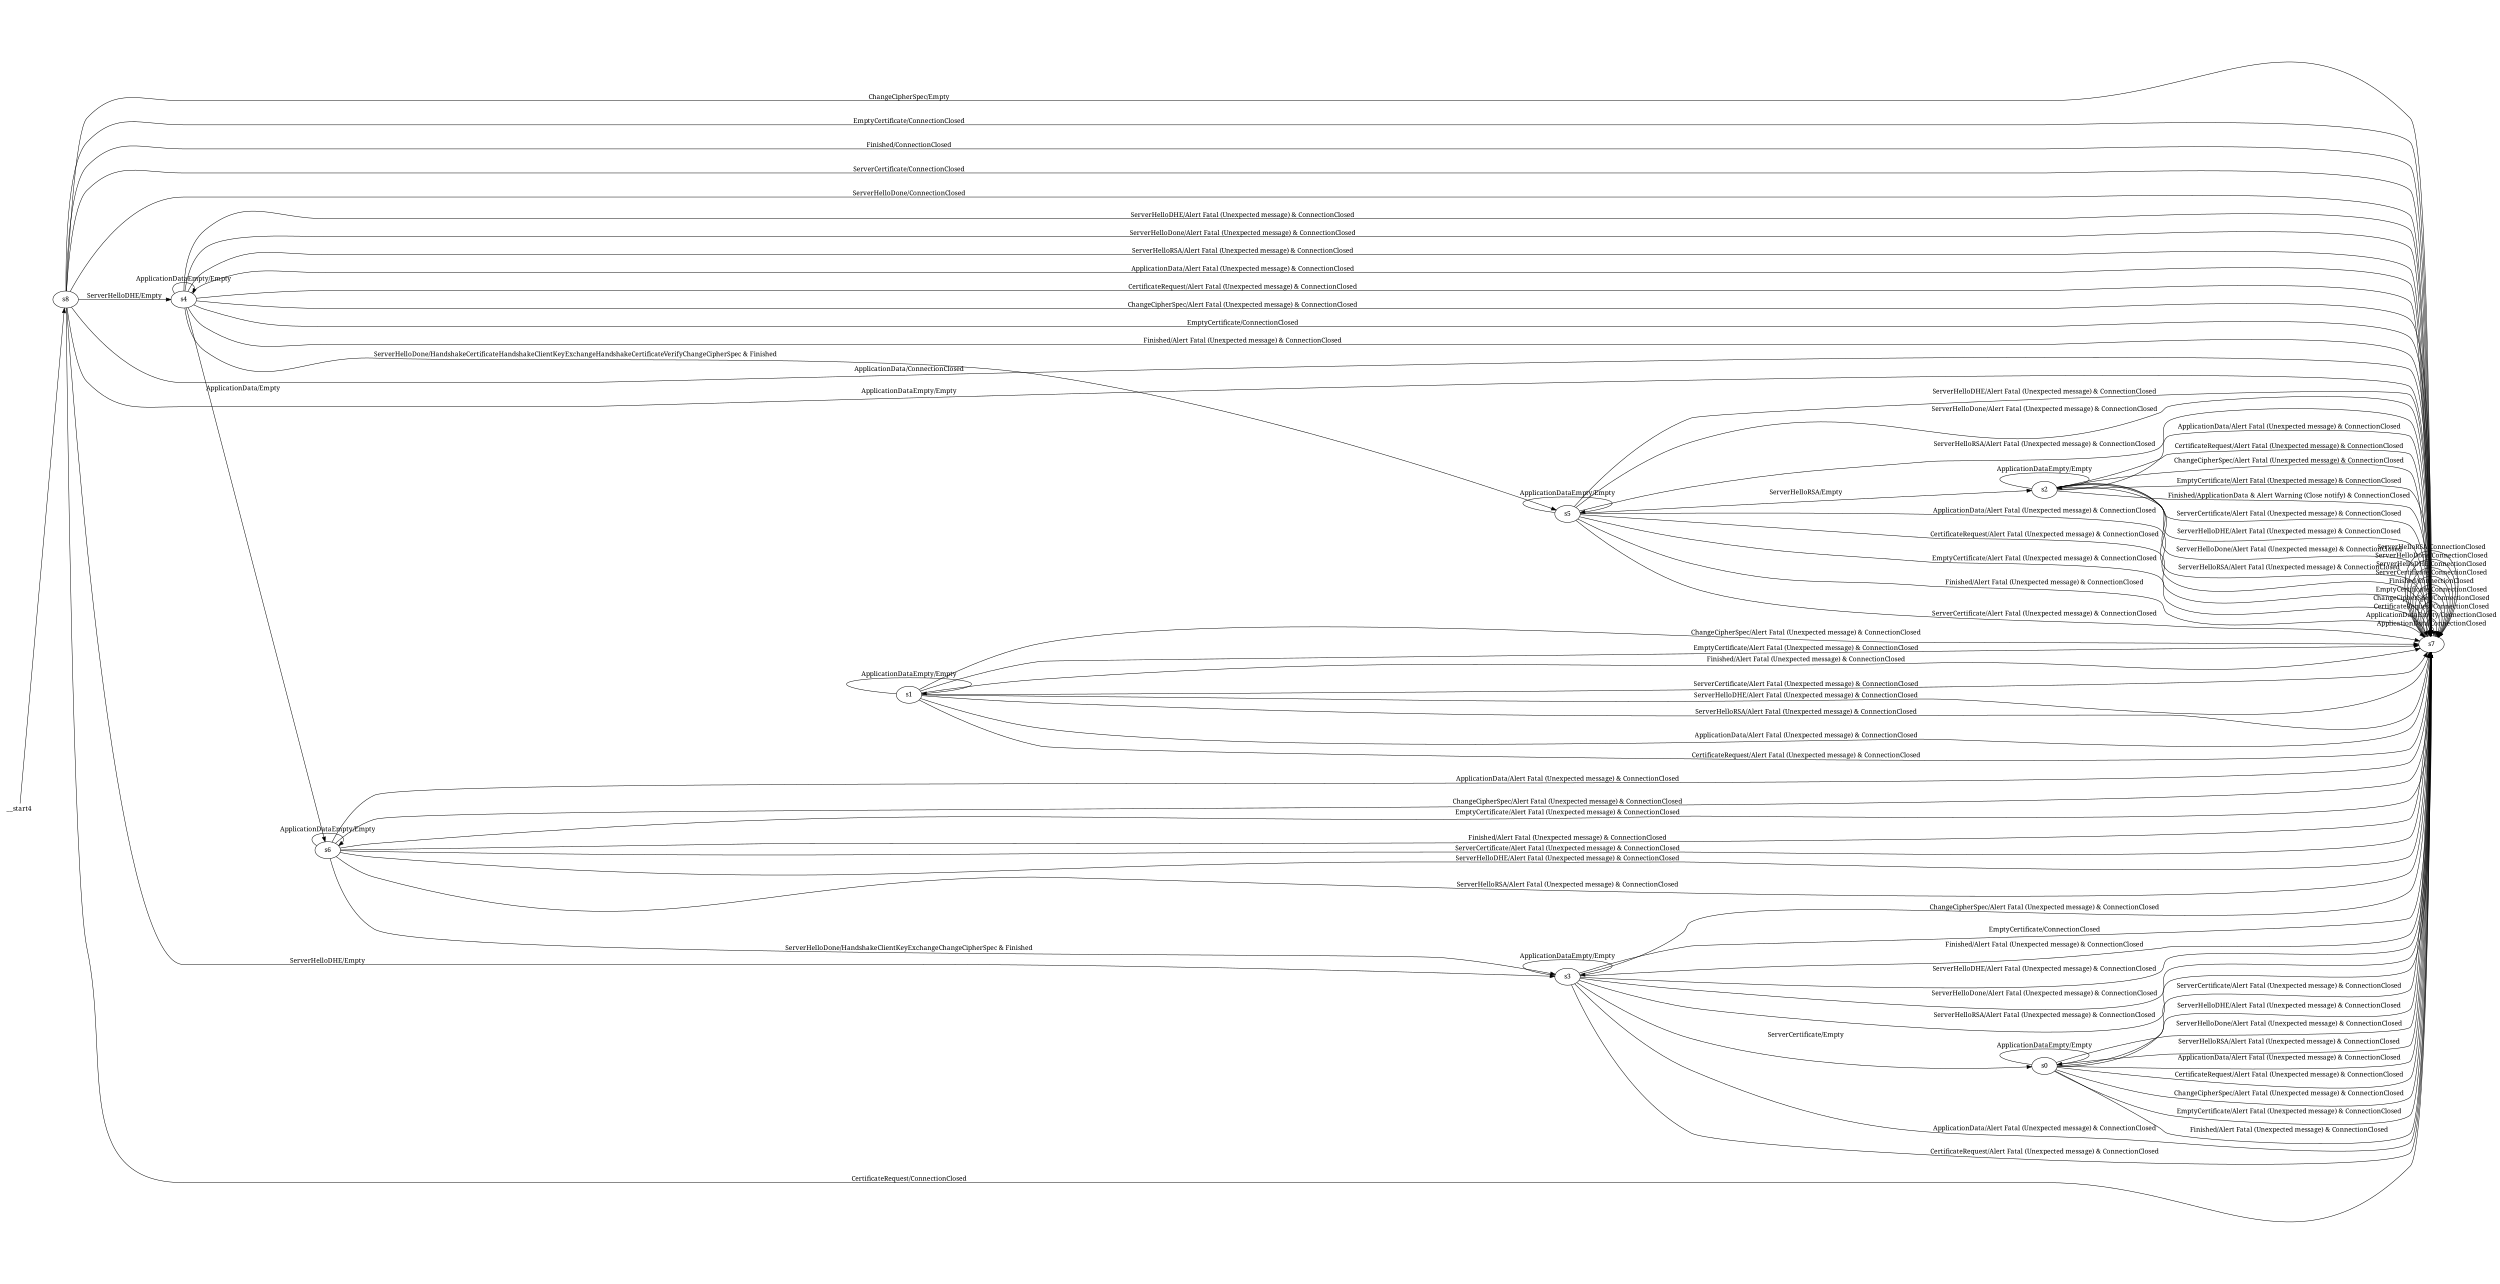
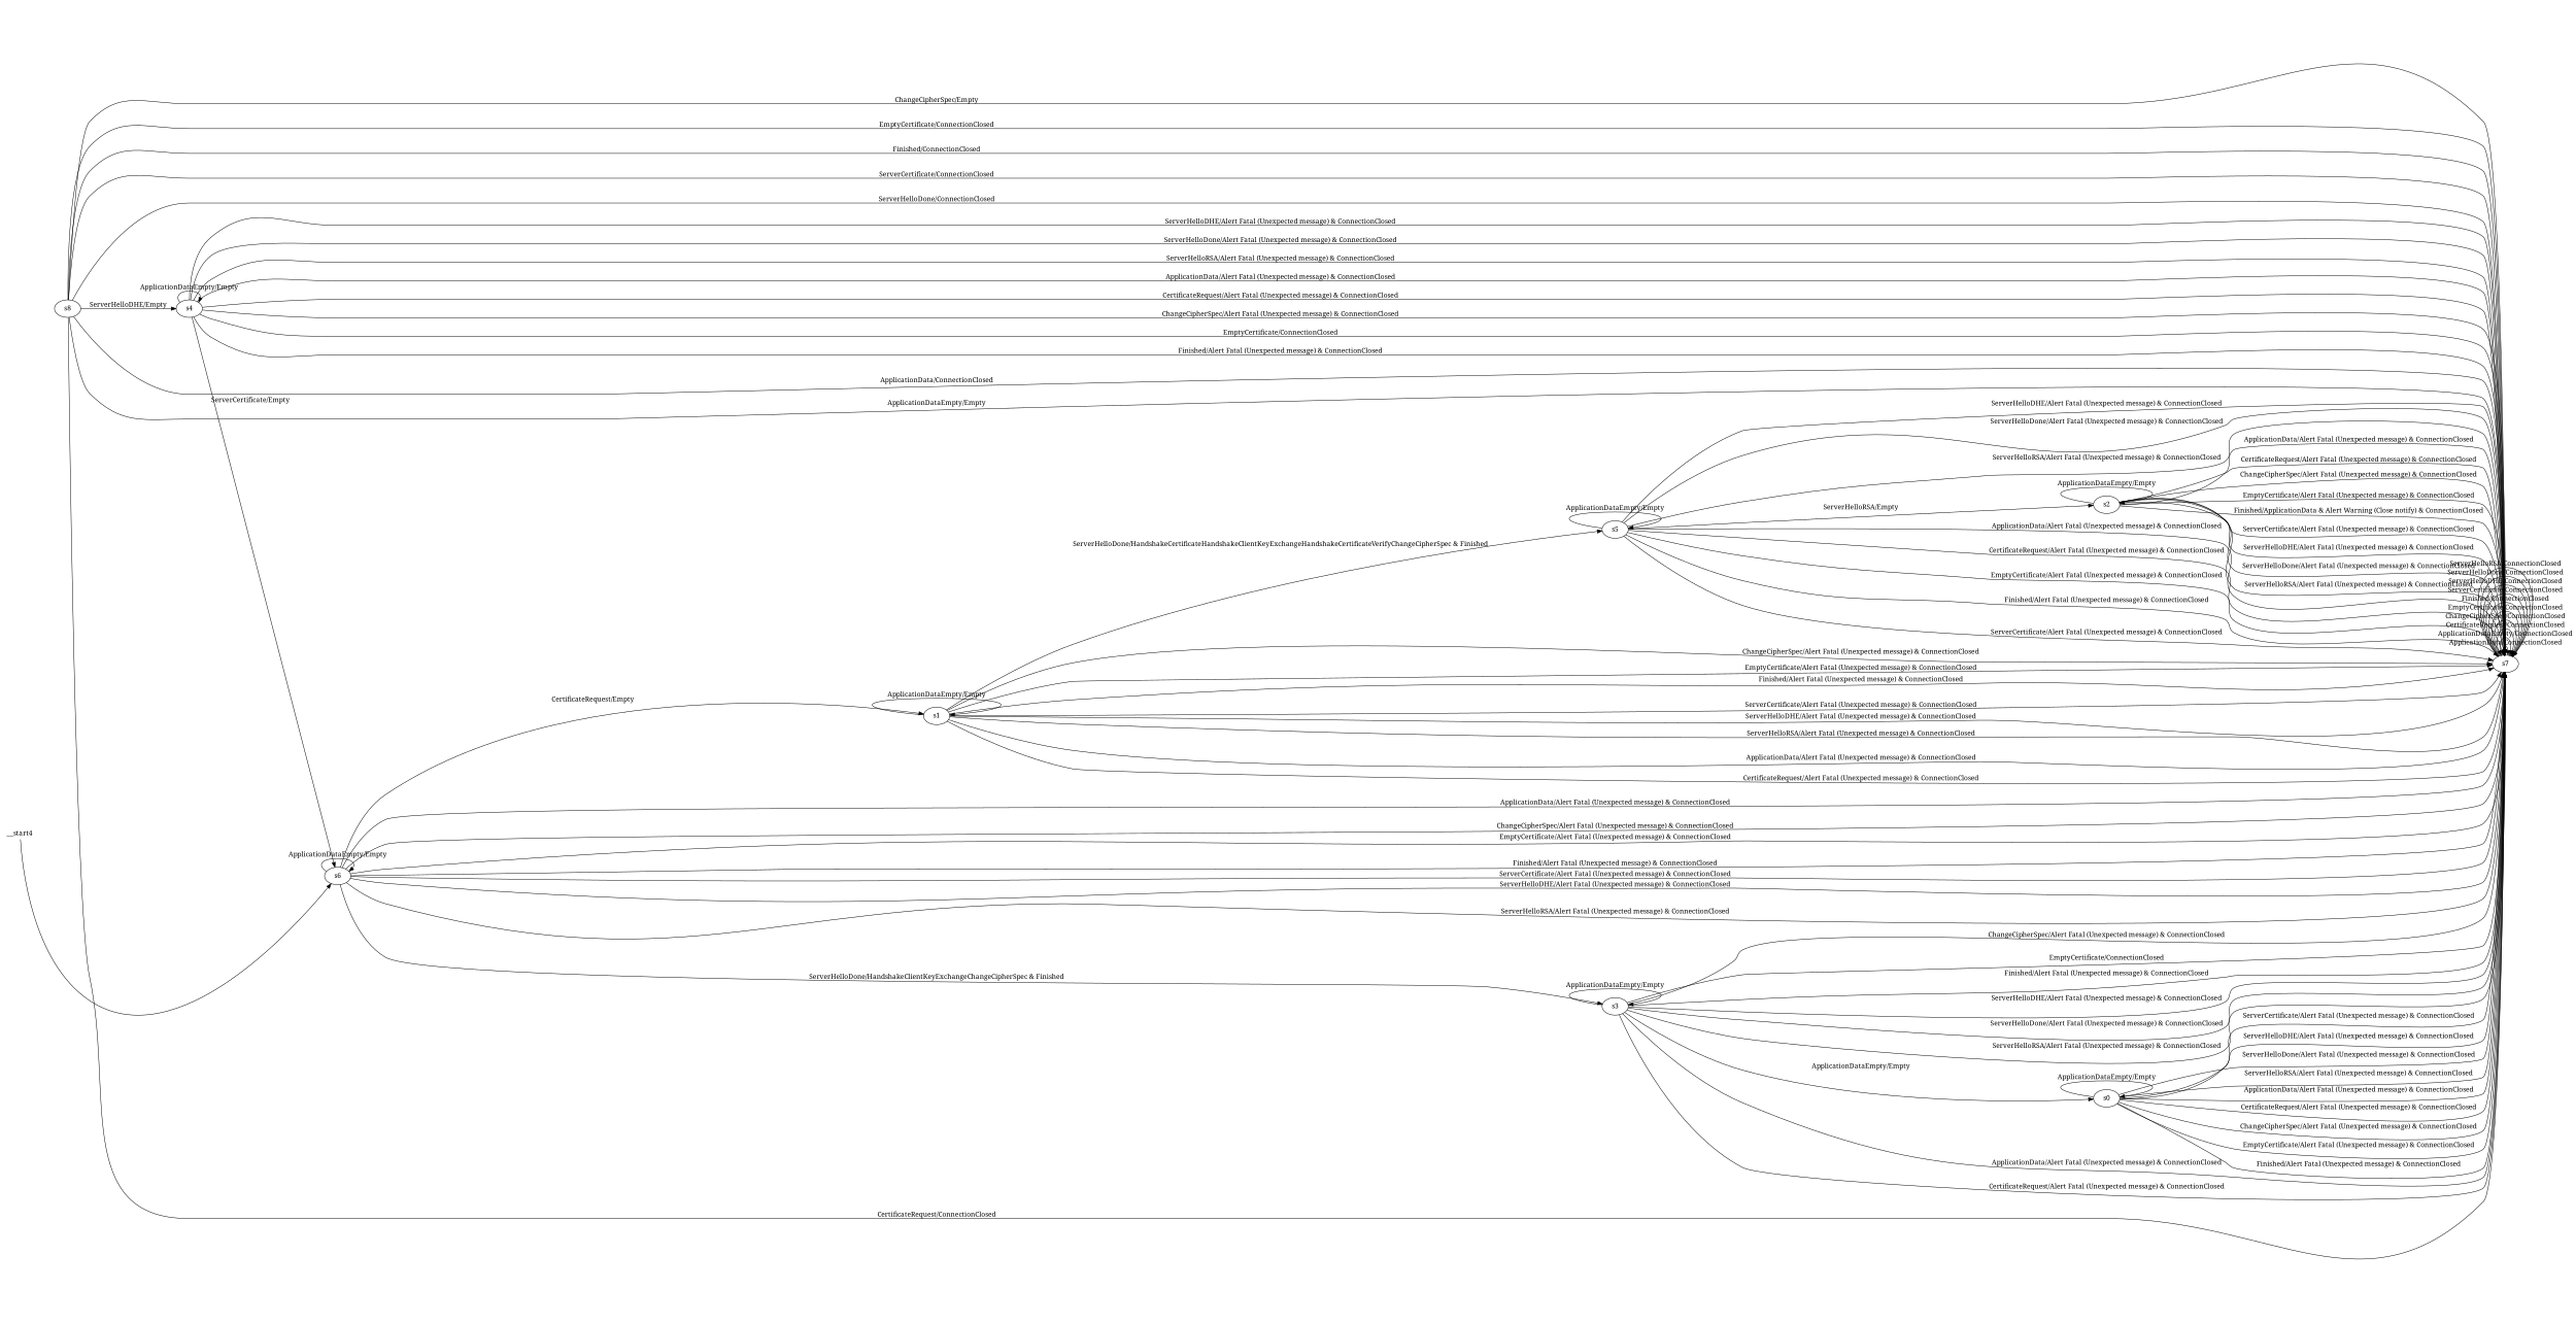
  digraph {
    fontname="Noto Serif"
    rankdir=LR
    node [fontname="Noto Serif"]
    edge [fontname="Noto Serif"]
    n1 [label=s8]
    n2 [label=s3]
    n3 [label=s4]
    n4 [label=s7]
    n5 [label=s0]
    n6 [label=s6]
    n7 [label=s1]
    n8 [label=s5]
    n9 [label=s2]
    n10 [height=0 label=__start4 shape=none width=0]
-   n1 -> n2 [label="ServerHelloDHE/Empty"]
    n1 -> n3 [label="ServerHelloDHE/Empty"]
    n1 -> n4 [label="ApplicationData/ConnectionClosed"]
    n1 -> n4 [label="ApplicationDataEmpty/Empty"]
    n1 -> n4 [label="CertificateRequest/ConnectionClosed"]
    n1 -> n4 [label="ChangeCipherSpec/Empty"]
    n1 -> n4 [label="EmptyCertificate/ConnectionClosed"]
    n1 -> n4 [label="Finished/ConnectionClosed"]
    n1 -> n4 [label="ServerCertificate/ConnectionClosed"]
    n1 -> n4 [label="ServerHelloDone/ConnectionClosed"]
    n2 -> n2 [label="ApplicationDataEmpty/Empty"]
    n2 -> n4 [label="ApplicationData/Alert Fatal (Unexpected message) & ConnectionClosed"]
    n2 -> n4 [label="CertificateRequest/Alert Fatal (Unexpected message) & ConnectionClosed"]
    n2 -> n4 [label="ChangeCipherSpec/Alert Fatal (Unexpected message) & ConnectionClosed"]
    n2 -> n4 [label="EmptyCertificate/ConnectionClosed"]
    n2 -> n4 [label="Finished/Alert Fatal (Unexpected message) & ConnectionClosed"]
    n2 -> n4 [label="ServerHelloDHE/Alert Fatal (Unexpected message) & ConnectionClosed"]
    n2 -> n4 [label="ServerHelloDone/Alert Fatal (Unexpected message) & ConnectionClosed"]
    n2 -> n4 [label="ServerHelloRSA/Alert Fatal (Unexpected message) & ConnectionClosed"]
-   n2 -> n5 [label="ServerCertificate/Empty"]
+   n2 -> n5 [label="ApplicationDataEmpty/Empty"]
    n3 -> n3 [label="ApplicationDataEmpty/Empty"]
    n3 -> n4 [label="ApplicationData/Alert Fatal (Unexpected message) & ConnectionClosed"]
    n3 -> n4 [label="CertificateRequest/Alert Fatal (Unexpected message) & ConnectionClosed"]
    n3 -> n4 [label="ChangeCipherSpec/Alert Fatal (Unexpected message) & ConnectionClosed"]
    n3 -> n4 [label="EmptyCertificate/ConnectionClosed"]
    n3 -> n4 [label="Finished/Alert Fatal (Unexpected message) & ConnectionClosed"]
    n3 -> n4 [label="ServerHelloDHE/Alert Fatal (Unexpected message) & ConnectionClosed"]
    n3 -> n4 [label="ServerHelloDone/Alert Fatal (Unexpected message) & ConnectionClosed"]
    n3 -> n4 [label="ServerHelloRSA/Alert Fatal (Unexpected message) & ConnectionClosed"]
-   n3 -> n6 [label="ApplicationData/Empty"]
+   n3 -> n6 [label="ServerCertificate/Empty"]
    n4 -> n4 [label="ApplicationData/ConnectionClosed"]
    n4 -> n4 [label="ApplicationDataEmpty/ConnectionClosed"]
    n4 -> n4 [label="CertificateRequest/ConnectionClosed"]
    n4 -> n4 [label="ChangeCipherSpec/ConnectionClosed"]
    n4 -> n4 [label="EmptyCertificate/ConnectionClosed"]
    n4 -> n4 [label="Finished/ConnectionClosed"]
    n4 -> n4 [label="ServerCertificate/ConnectionClosed"]
    n4 -> n4 [label="ServerHelloDHE/ConnectionClosed"]
    n4 -> n4 [label="ServerHelloDone/ConnectionClosed"]
    n4 -> n4 [label="ServerHelloRSA/ConnectionClosed"]
    n5 -> n4 [label="ApplicationData/Alert Fatal (Unexpected message) & ConnectionClosed"]
    n5 -> n4 [label="CertificateRequest/Alert Fatal (Unexpected message) & ConnectionClosed"]
    n5 -> n4 [label="ChangeCipherSpec/Alert Fatal (Unexpected message) & ConnectionClosed"]
    n5 -> n4 [label="EmptyCertificate/Alert Fatal (Unexpected message) & ConnectionClosed"]
    n5 -> n4 [label="Finished/Alert Fatal (Unexpected message) & ConnectionClosed"]
    n5 -> n4 [label="ServerCertificate/Alert Fatal (Unexpected message) & ConnectionClosed"]
    n5 -> n4 [label="ServerHelloDHE/Alert Fatal (Unexpected message) & ConnectionClosed"]
    n5 -> n4 [label="ServerHelloDone/Alert Fatal (Unexpected message) & ConnectionClosed"]
    n5 -> n4 [label="ServerHelloRSA/Alert Fatal (Unexpected message) & ConnectionClosed"]
    n5 -> n5 [label="ApplicationDataEmpty/Empty"]
    n6 -> n2 [label="ServerHelloDone/HandshakeClientKeyExchangeChangeCipherSpec & Finished"]
    n6 -> n4 [label="ApplicationData/Alert Fatal (Unexpected message) & ConnectionClosed"]
    n6 -> n4 [label="ChangeCipherSpec/Alert Fatal (Unexpected message) & ConnectionClosed"]
    n6 -> n4 [label="EmptyCertificate/Alert Fatal (Unexpected message) & ConnectionClosed"]
    n6 -> n4 [label="Finished/Alert Fatal (Unexpected message) & ConnectionClosed"]
    n6 -> n4 [label="ServerCertificate/Alert Fatal (Unexpected message) & ConnectionClosed"]
    n6 -> n4 [label="ServerHelloDHE/Alert Fatal (Unexpected message) & ConnectionClosed"]
    n6 -> n4 [label="ServerHelloRSA/Alert Fatal (Unexpected message) & ConnectionClosed"]
    n6 -> n6 [label="ApplicationDataEmpty/Empty"]
+   n6 -> n7 [label="CertificateRequest/Empty"]
    n7 -> n4 [label="ApplicationData/Alert Fatal (Unexpected message) & ConnectionClosed"]
    n7 -> n4 [label="CertificateRequest/Alert Fatal (Unexpected message) & ConnectionClosed"]
    n7 -> n4 [label="ChangeCipherSpec/Alert Fatal (Unexpected message) & ConnectionClosed"]
    n7 -> n4 [label="EmptyCertificate/Alert Fatal (Unexpected message) & ConnectionClosed"]
    n7 -> n4 [label="Finished/Alert Fatal (Unexpected message) & ConnectionClosed"]
    n7 -> n4 [label="ServerCertificate/Alert Fatal (Unexpected message) & ConnectionClosed"]
    n7 -> n4 [label="ServerHelloDHE/Alert Fatal (Unexpected message) & ConnectionClosed"]
    n7 -> n4 [label="ServerHelloRSA/Alert Fatal (Unexpected message) & ConnectionClosed"]
    n7 -> n7 [label="ApplicationDataEmpty/Empty"]
-   n3 -> n8 [label="ServerHelloDone/HandshakeCertificateHandshakeClientKeyExchangeHandshakeCertificateVerifyChangeCipherSpec & Finished"]
+   n7 -> n8 [label="ServerHelloDone/HandshakeCertificateHandshakeClientKeyExchangeHandshakeCertificateVerifyChangeCipherSpec & Finished"]
    n8 -> n4 [label="ApplicationData/Alert Fatal (Unexpected message) & ConnectionClosed"]
    n8 -> n4 [label="CertificateRequest/Alert Fatal (Unexpected message) & ConnectionClosed"]
    n8 -> n4 [label="EmptyCertificate/Alert Fatal (Unexpected message) & ConnectionClosed"]
    n8 -> n4 [label="Finished/Alert Fatal (Unexpected message) & ConnectionClosed"]
    n8 -> n4 [label="ServerCertificate/Alert Fatal (Unexpected message) & ConnectionClosed"]
    n8 -> n4 [label="ServerHelloDHE/Alert Fatal (Unexpected message) & ConnectionClosed"]
    n8 -> n4 [label="ServerHelloDone/Alert Fatal (Unexpected message) & ConnectionClosed"]
    n8 -> n4 [label="ServerHelloRSA/Alert Fatal (Unexpected message) & ConnectionClosed"]
    n8 -> n8 [label="ApplicationDataEmpty/Empty"]
    n8 -> n9 [label="ServerHelloRSA/Empty"]
    n9 -> n4 [label="ApplicationData/Alert Fatal (Unexpected message) & ConnectionClosed"]
    n9 -> n4 [label="CertificateRequest/Alert Fatal (Unexpected message) & ConnectionClosed"]
    n9 -> n4 [label="ChangeCipherSpec/Alert Fatal (Unexpected message) & ConnectionClosed"]
    n9 -> n4 [label="EmptyCertificate/Alert Fatal (Unexpected message) & ConnectionClosed"]
    n9 -> n4 [label="Finished/ApplicationData & Alert Warning (Close notify) & ConnectionClosed"]
    n9 -> n4 [label="ServerCertificate/Alert Fatal (Unexpected message) & ConnectionClosed"]
    n9 -> n4 [label="ServerHelloDHE/Alert Fatal (Unexpected message) & ConnectionClosed"]
    n9 -> n4 [label="ServerHelloDone/Alert Fatal (Unexpected message) & ConnectionClosed"]
    n9 -> n4 [label="ServerHelloRSA/Alert Fatal (Unexpected message) & ConnectionClosed"]
    n9 -> n9 [label="ApplicationDataEmpty/Empty"]
-   n10 -> n1
+   n10 -> n6
  }
